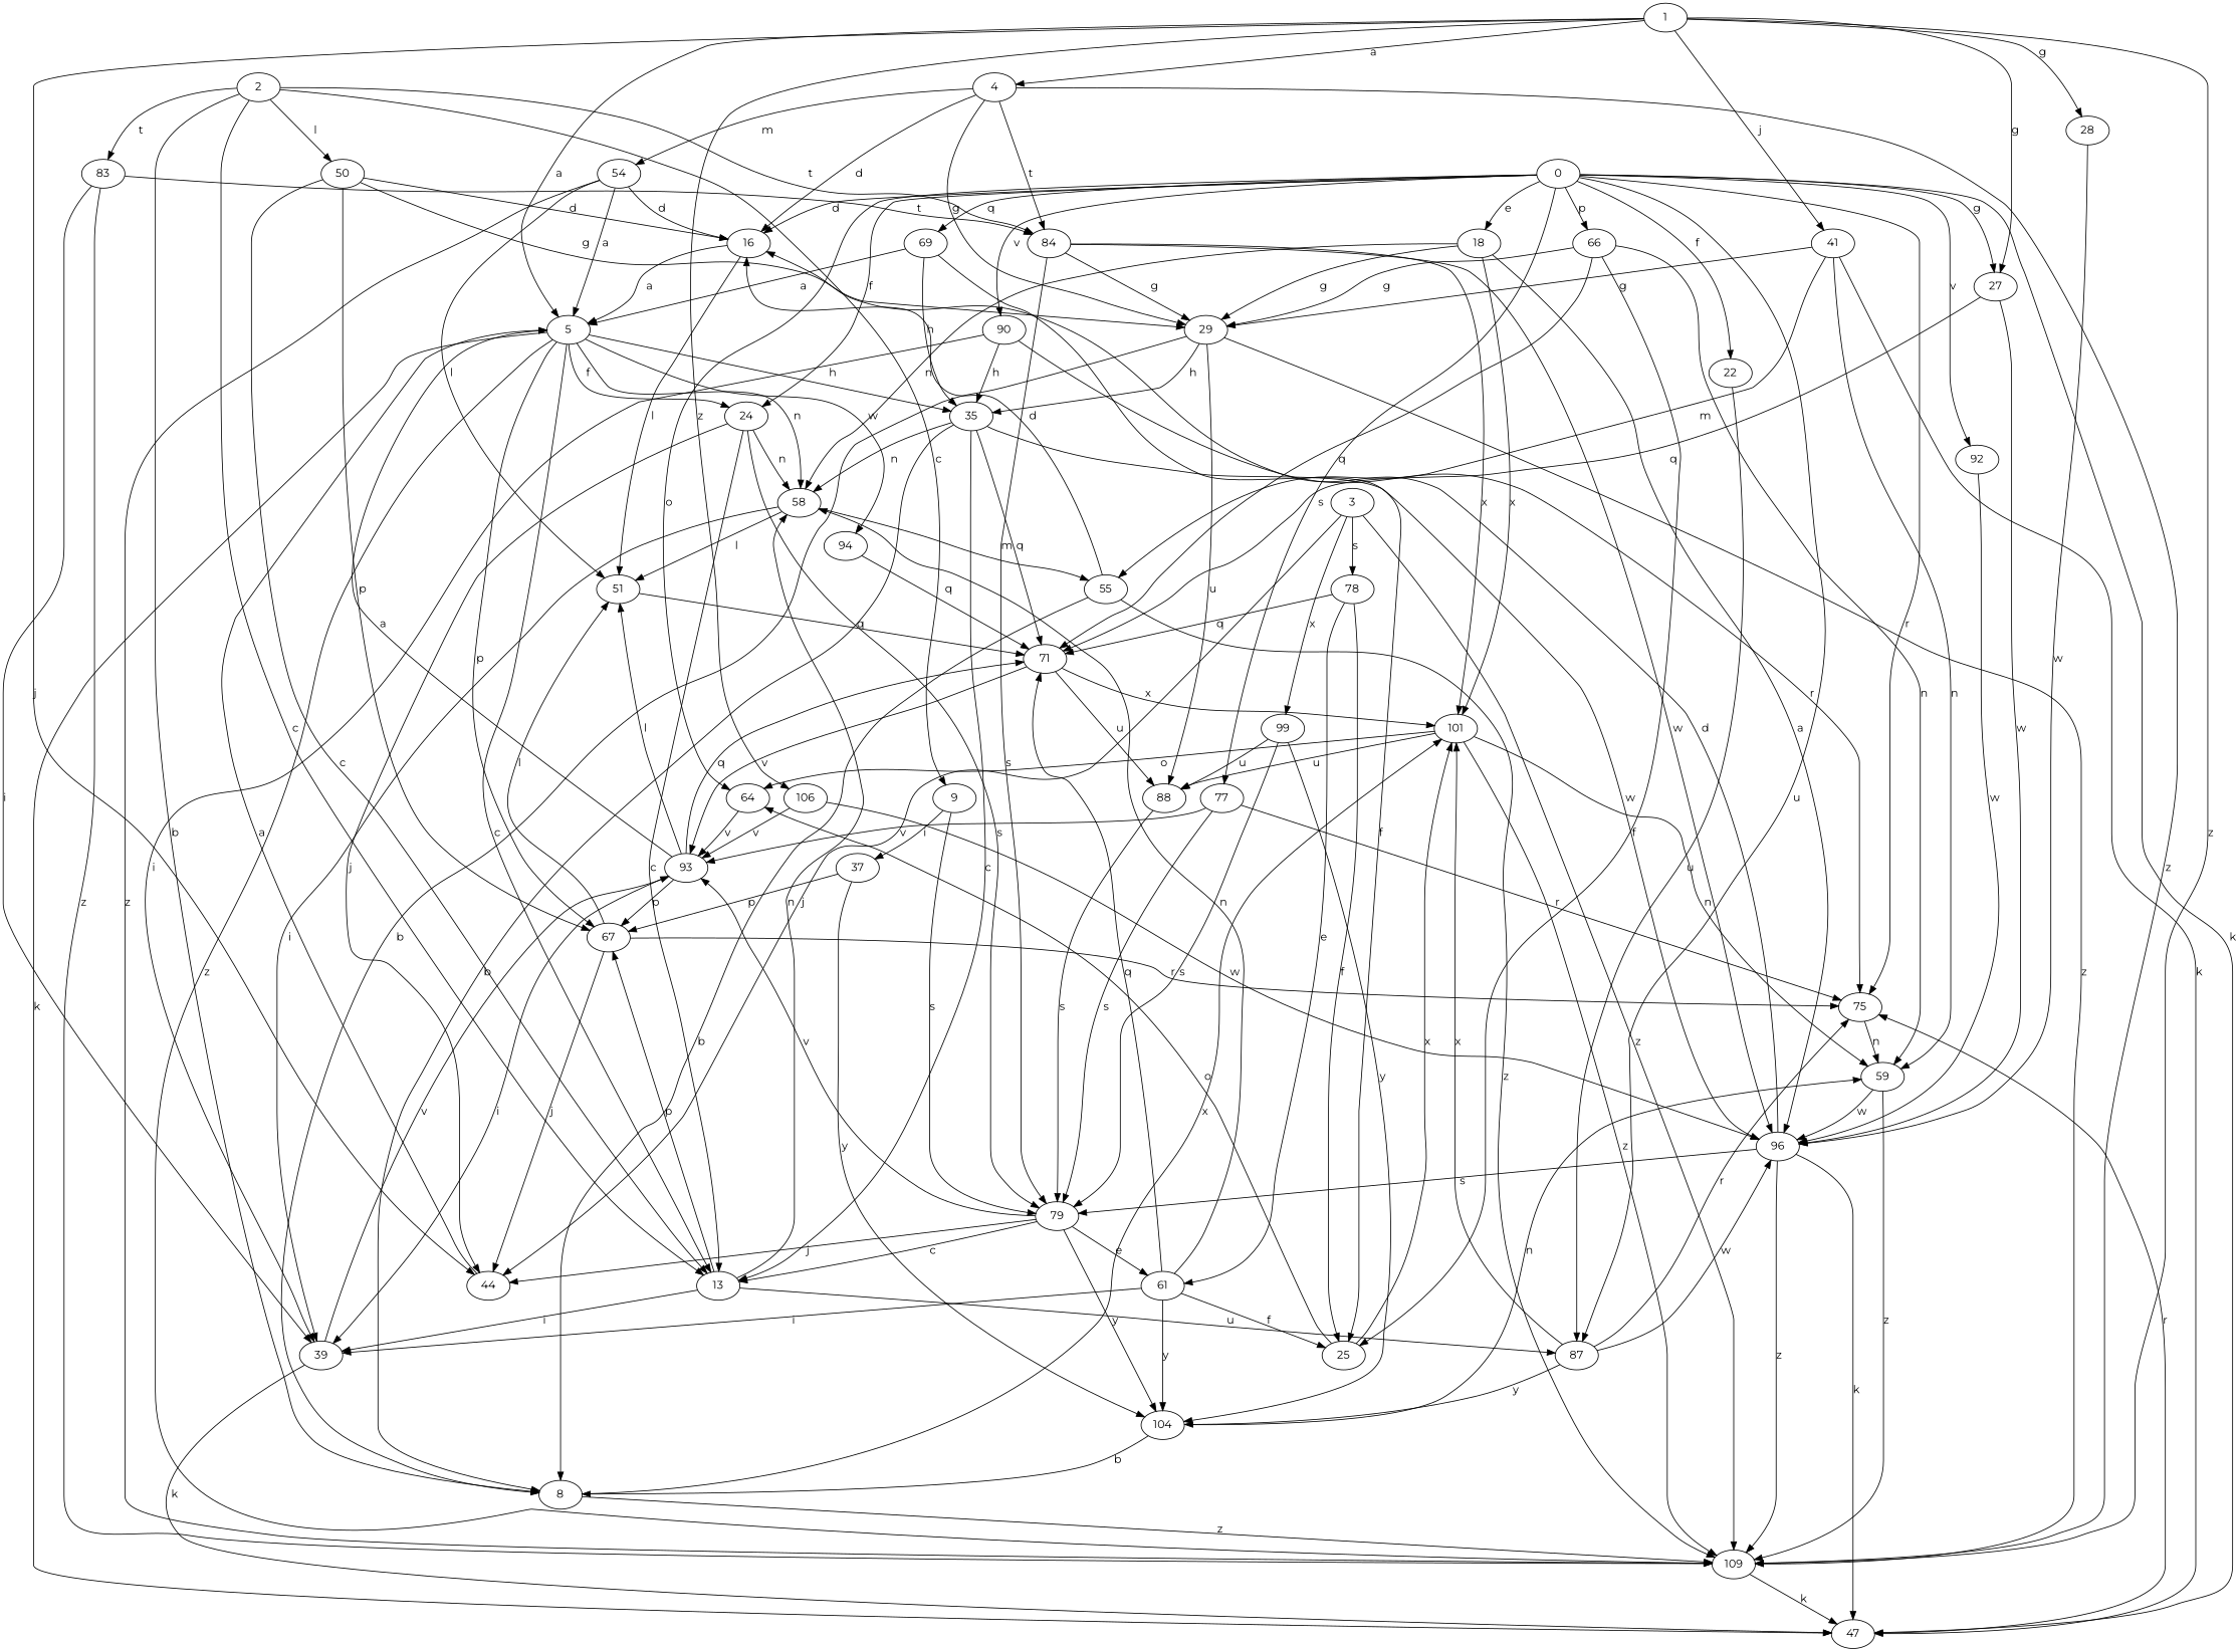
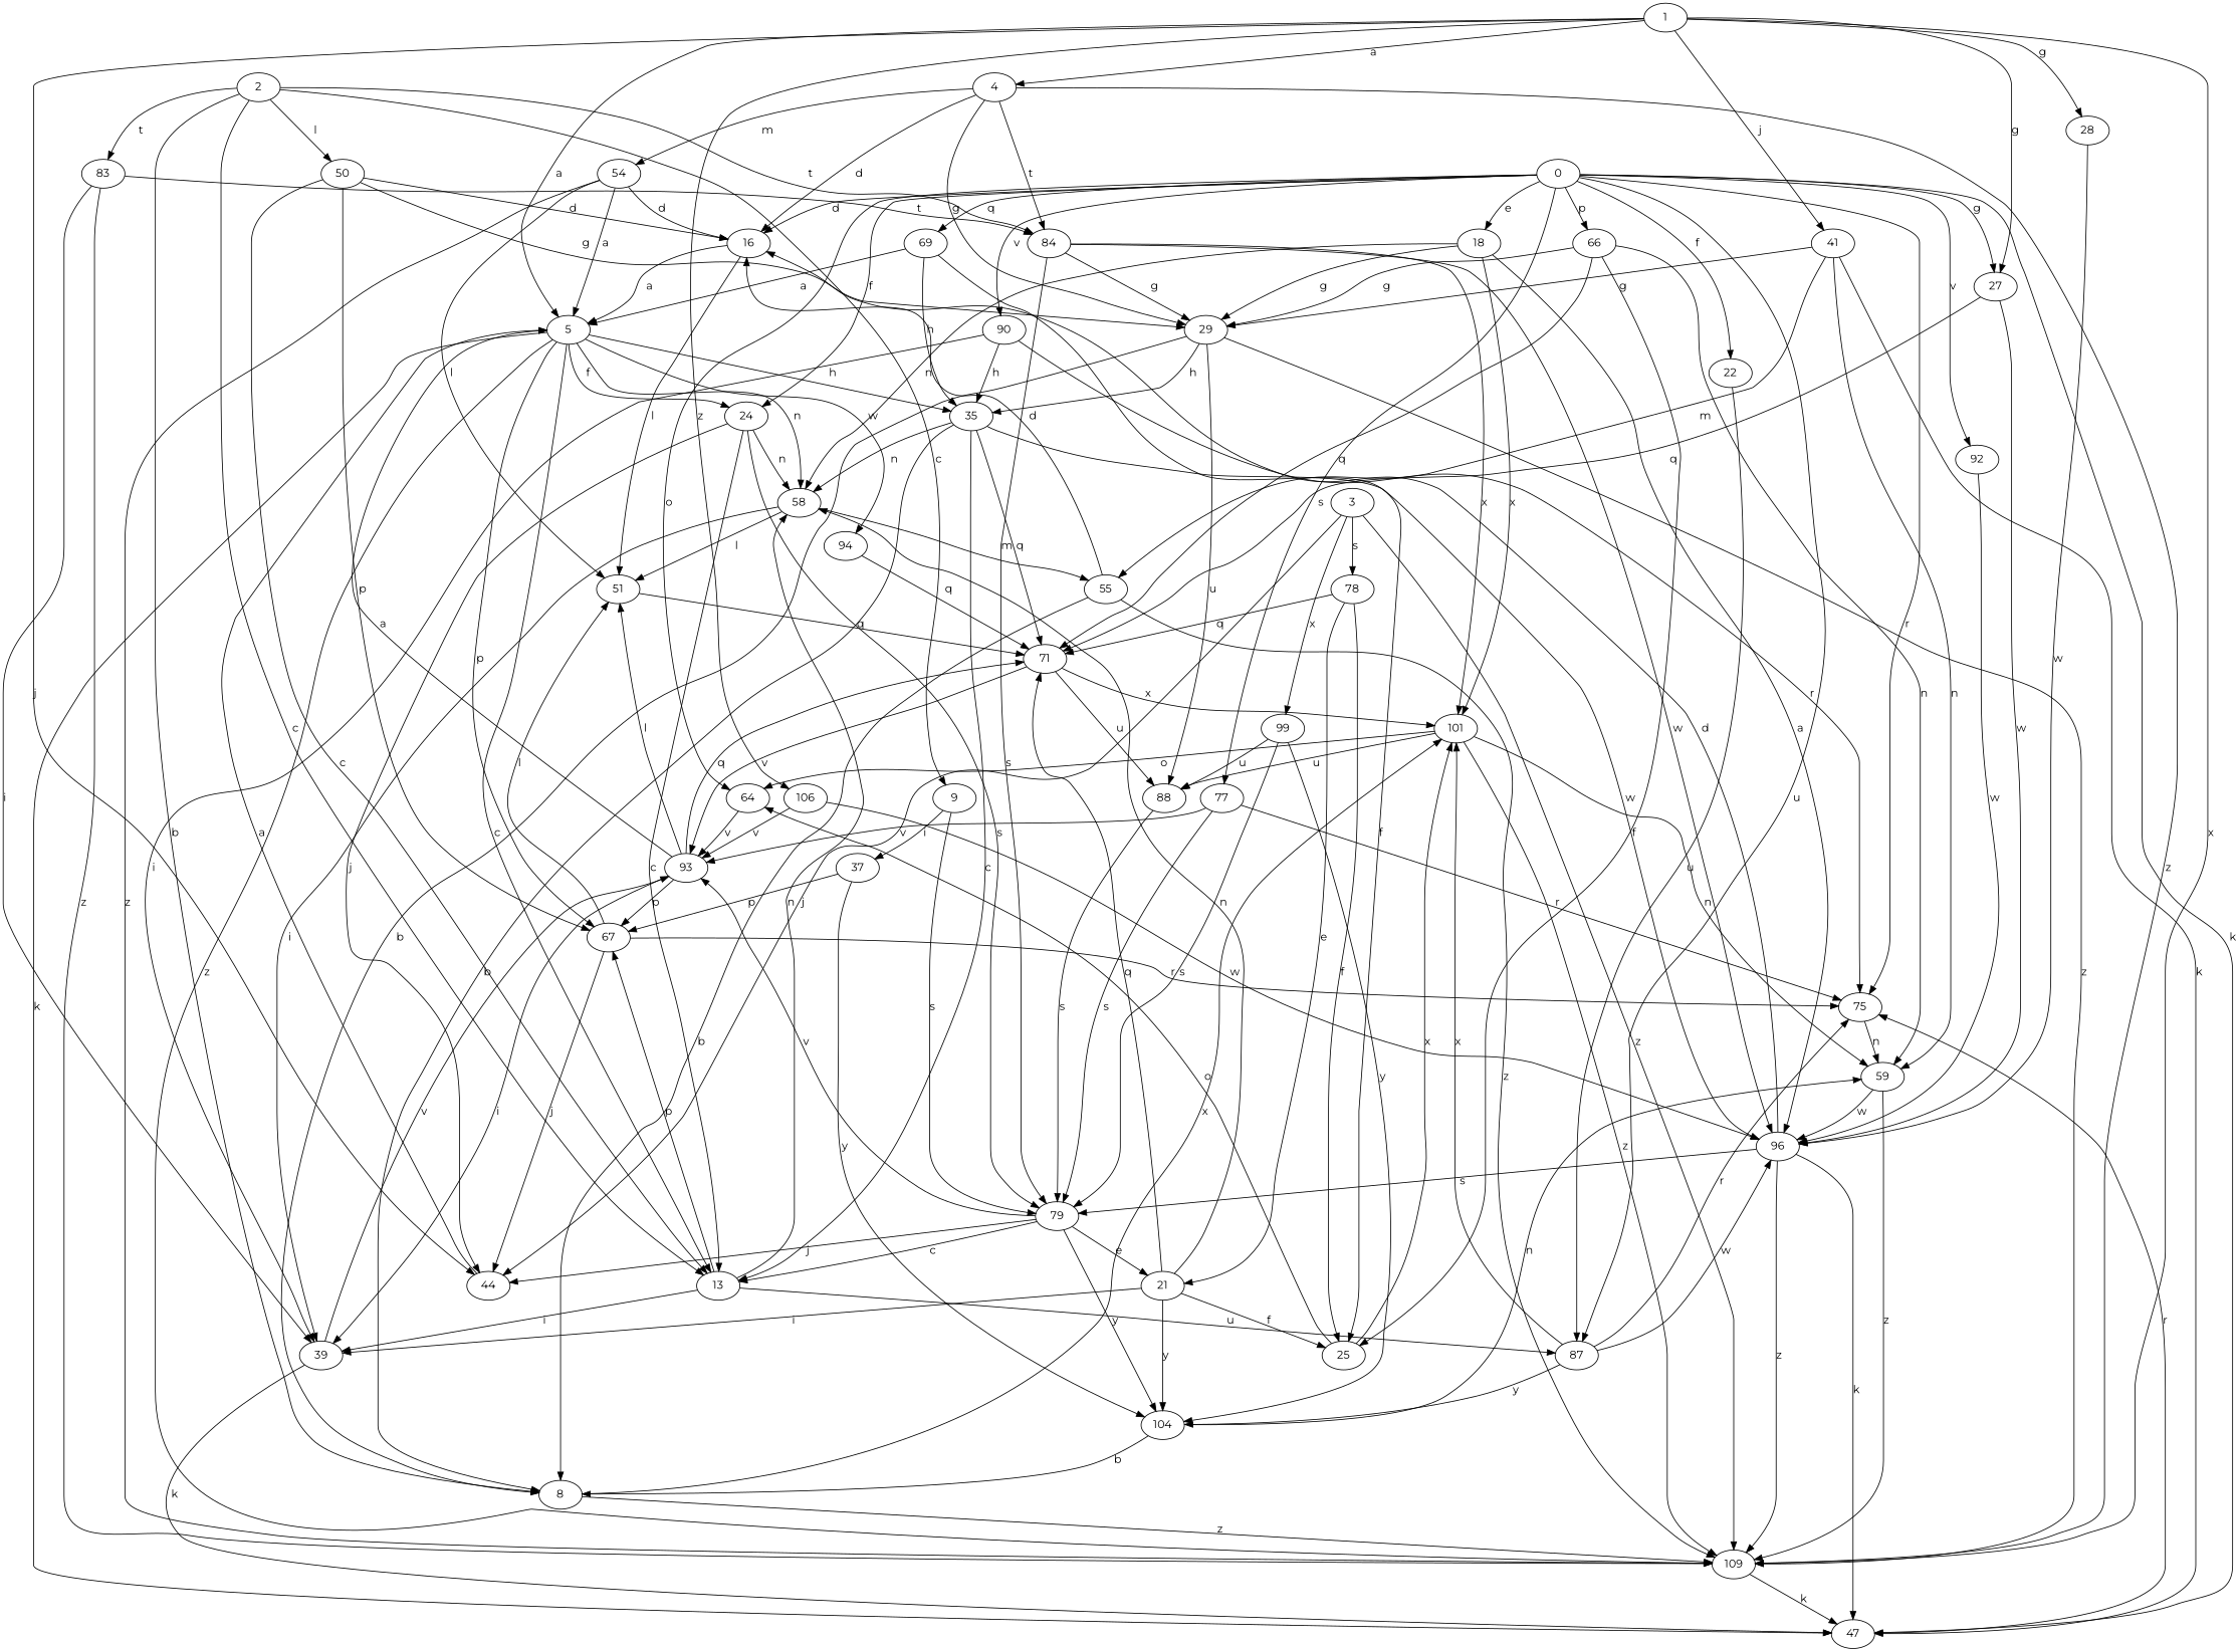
  strict digraph {
    fontname=Montserrat
    node [fontname=Montserrat]
    edge [fontname=Montserrat]
    0
    16
    18
    22
    24
    27
    47
    64
    66
    69
    75
    77
    87
    90
    92
    5
    51
    29
    58
    101
    96
    44
    13
    79
    71
    93
    25
    59
    35
    104
    39
    1
    4
    28
    41
    106
    109
    84
    54
    67
    94
    55
    2
    8
    9
    50
    83
    37
    3
    78
    99
-   21 [label=61]
+   21
    88
    0 -> 16 [label=d]
    0 -> 18 [label=e]
    0 -> 22 [label=f]
    0 -> 24 [label=f]
    0 -> 27 [label=g]
    0 -> 47 [label=k]
    0 -> 64 [label=o]
    0 -> 66 [label=p]
    0 -> 69 [label=q]
    0 -> 75 [label=r]
    0 -> 77 [label=s]
    0 -> 87 [label=u]
    0 -> 90 [label=v]
    0 -> 92 [label=v]
    16 -> 5 [label=a]
    16 -> 51 [label=l]
    18 -> 29 [label=g]
    18 -> 58 [label=n]
    18 -> 101 [label=x]
    18 -> 96 [label=a]
    22 -> 87 [label=u]
    24 -> 58 [label=n]
    24 -> 44 [label=j]
    24 -> 13 [label=c]
    24 -> 79 [label=s]
    27 -> 96 [label=w]
    27 -> 71 [label=q]
    47 -> 75 [label=r]
    64 -> 93 [label=v]
    66 -> 29 [label=g]
    66 -> 71 [label=q]
    66 -> 25 [label=f]
    66 -> 59 [label=n]
    69 -> 5 [label=a]
    69 -> 25 [label=f]
    69 -> 35 [label=h]
    75 -> 59 [label=n]
    77 -> 75 [label=r]
    77 -> 79 [label=s]
    77 -> 93 [label=v]
    87 -> 75 [label=r]
    87 -> 101 [label=x]
    87 -> 96 [label=w]
    87 -> 104 [label=y]
    90 -> 75 [label=r]
    90 -> 35 [label=h]
    90 -> 39 [label=i]
    92 -> 96 [label=w]
    5 -> 24 [label=f]
    5 -> 47 [label=k]
    5 -> 58 [label=n]
    5 -> 13 [label=c]
    5 -> 35 [label=h]
    5 -> 109 [label=z]
    5 -> 67 [label=p]
    5 -> 94 [label=w]
    51 -> 71 [label=q]
    29 -> 35 [label=h]
    29 -> 109 [label=z]
    29 -> 8 [label=b]
    29 -> 88 [label=u]
    58 -> 51 [label=l]
    58 -> 39 [label=i]
    58 -> 55 [label=m]
    101 -> 64 [label=o]
    101 -> 59 [label=n]
    101 -> 109 [label=z]
    101 -> 88 [label=u]
    96 -> 16 [label=d]
    96 -> 47 [label=k]
    96 -> 79 [label=s]
    96 -> 109 [label=z]
    44 -> 5 [label=a]
    13 -> 87 [label=u]
    13 -> 58 [label=n]
    13 -> 39 [label=i]
    13 -> 67 [label=p]
    79 -> 44 [label=j]
    79 -> 13 [label=c]
    79 -> 93 [label=v]
    79 -> 104 [label=y]
    79 -> 21 [label=e]
    71 -> 101 [label=x]
    71 -> 93 [label=v]
    71 -> 88 [label=u]
    93 -> 5 [label=a]
    93 -> 51 [label=l]
    93 -> 71 [label=q]
    93 -> 39 [label=i]
    93 -> 67 [label=p]
    25 -> 64 [label=o]
    25 -> 101 [label=x]
    59 -> 96 [label=w]
    59 -> 109 [label=z]
    35 -> 58 [label=n]
    35 -> 96 [label=w]
    35 -> 13 [label=c]
    35 -> 71 [label=q]
    35 -> 8 [label=b]
    104 -> 59 [label=n]
    104 -> 8 [label=b]
    39 -> 47 [label=k]
    39 -> 93 [label=v]
    1 -> 27 [label=g]
    1 -> 5 [label=a]
    1 -> 44 [label=j]
    1 -> 4 [label=a]
    1 -> 28 [label=g]
    1 -> 41 [label=j]
    1 -> 106 [label=z]
-   1 -> 109 [label=z]
+   1 -> 109 [label=x]
    4 -> 16 [label=d]
    4 -> 29 [label=g]
    4 -> 109 [label=z]
    4 -> 84 [label=t]
    4 -> 54 [label=m]
    28 -> 96 [label=w]
    41 -> 47 [label=k]
    41 -> 29 [label=g]
    41 -> 59 [label=n]
    41 -> 55 [label=m]
    106 -> 96 [label=w]
    106 -> 93 [label=v]
    109 -> 47 [label=k]
    84 -> 29 [label=g]
    84 -> 101 [label=x]
    84 -> 96 [label=w]
    84 -> 79 [label=s]
    54 -> 16 [label=d]
    54 -> 5 [label=a]
    54 -> 51 [label=l]
    54 -> 109 [label=z]
    67 -> 75 [label=r]
    67 -> 51 [label=l]
    67 -> 44 [label=j]
    94 -> 71 [label=q]
    55 -> 16 [label=d]
    55 -> 109 [label=z]
    55 -> 8 [label=b]
    2 -> 13 [label=c]
    2 -> 84 [label=t]
    2 -> 8 [label=b]
    2 -> 9 [label=c]
    2 -> 50 [label=l]
    2 -> 83 [label=t]
    8 -> 101 [label=x]
    8 -> 109 [label=z]
    9 -> 79 [label=s]
    9 -> 37 [label=i]
    50 -> 16 [label=d]
    50 -> 29 [label=g]
    50 -> 13 [label=c]
    50 -> 67 [label=p]
    83 -> 39 [label=i]
    83 -> 109 [label=z]
    83 -> 84 [label=t]
    37 -> 104 [label=y]
    37 -> 67 [label=p]
    3 -> 44 [label=j]
    3 -> 109 [label=z]
    3 -> 78 [label=s]
    3 -> 99 [label=x]
    78 -> 71 [label=q]
    78 -> 25 [label=f]
    78 -> 21 [label=e]
    99 -> 79 [label=s]
    99 -> 104 [label=y]
    99 -> 88 [label=u]
    21 -> 58 [label=n]
    21 -> 71 [label=q]
    21 -> 25 [label=f]
    21 -> 104 [label=y]
    21 -> 39 [label=i]
    88 -> 79 [label=s]
  }
